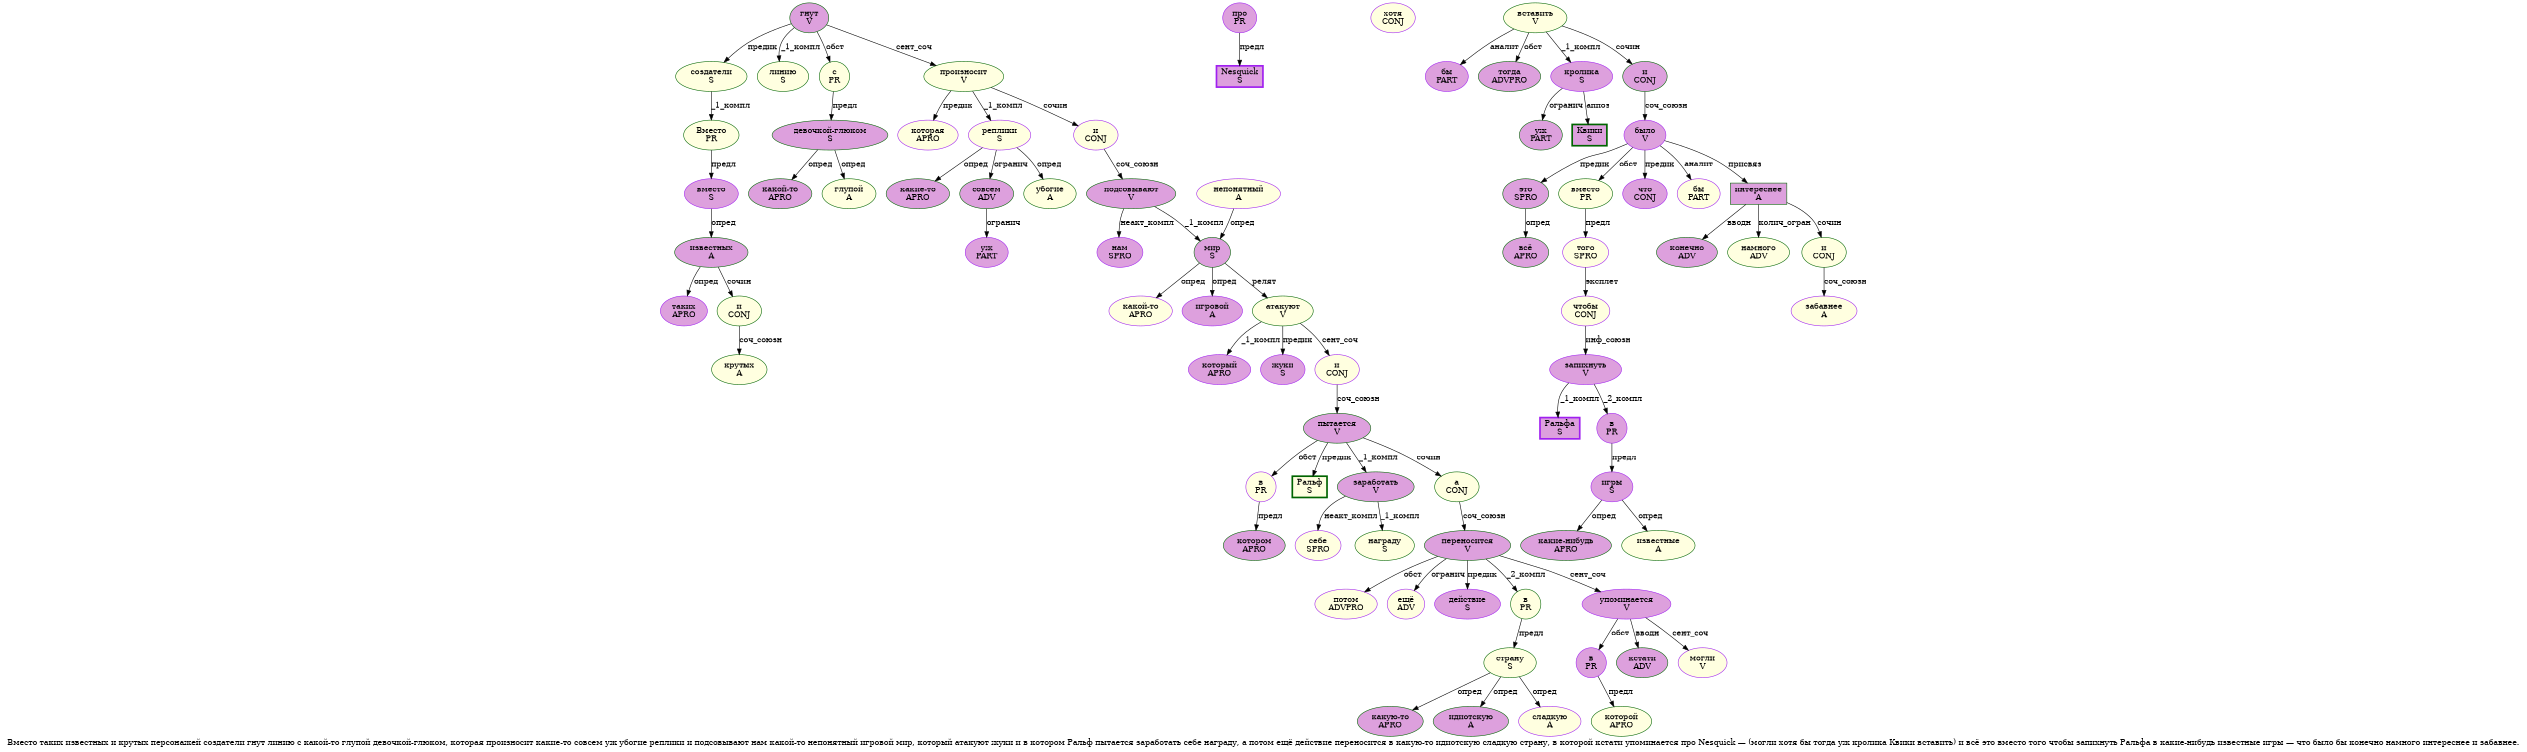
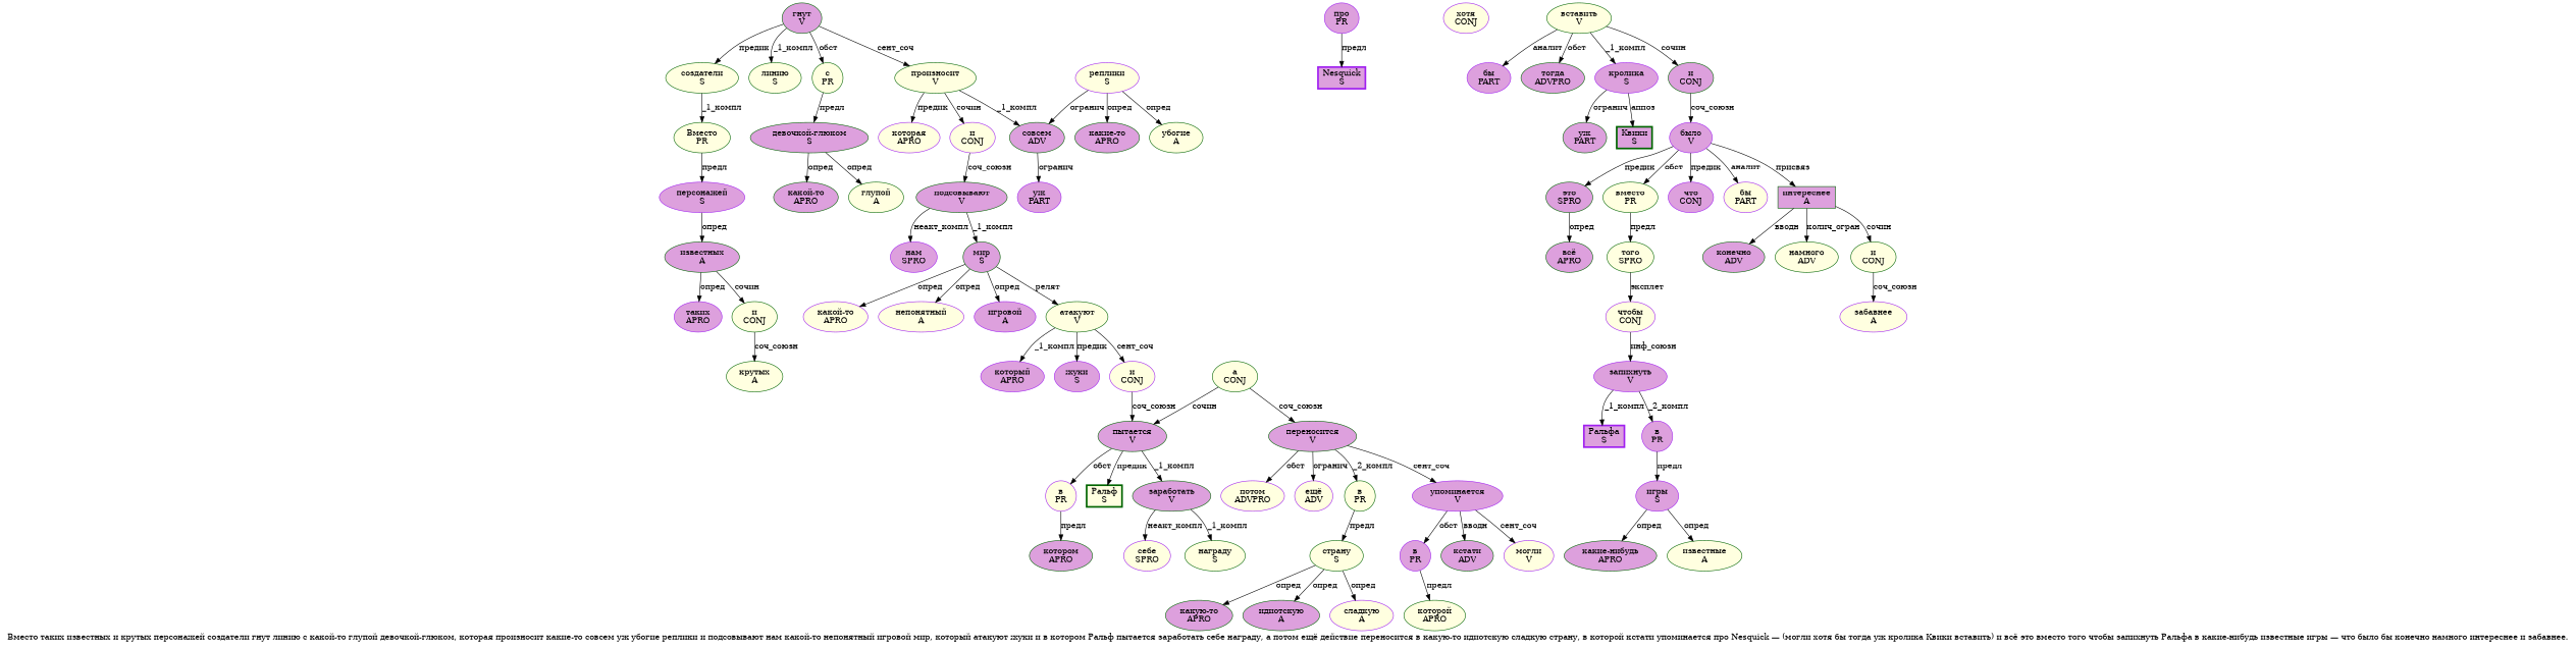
  digraph {
    label="Вместо таких известных и крутых персонажей создатели гнут линию с какой-то глупой девочкой-глюком, которая произносит какие-то совсем уж убогие реплики и подсовывают нам какой-то непонятный игровой мир, который атакуют жуки и в котором Ральф пытается заработать себе награду, а потом ещё действие переносится в какую-то идиотскую сладкую страну, в которой кстати упоминается про Nesquick — (могли хотя бы тогда уж кролика Квики вставить) и всё это вместо того чтобы запихнуть Ральфа в какие-нибудь известные игры — что было бы конечно намного интереснее и забавнее."
    node [color=darkgreen fillcolor=plum penwidth=1 shape=ellipse style=filled]
    n1 [fillcolor=lightyellow label="Вместо\nPR"]
-   n2 [color=purple label="вместо\nS"]
+   n2 [color=purple label="персонажей\nS"]
    n3 [label="известных\nA"]
    n4 [color=purple label="таких\nAPRO"]
    n5 [fillcolor=lightyellow label="и\nCONJ"]
    n6 [fillcolor=lightyellow label="крутых\nA"]
    n7 [fillcolor=lightyellow label="создатели\nS"]
    n8 [label="гнут\nV"]
    n9 [fillcolor=lightyellow label="линию\nS"]
    n10 [fillcolor=lightyellow label="с\nPR"]
    n11 [fillcolor=lightyellow label="произносит\nV"]
    n12 [label="девочкой-глюком\nS"]
    n13 [color=purple fillcolor=lightyellow label="которая\nAPRO"]
    n14 [color=purple fillcolor=lightyellow label="реплики\nS"]
    n15 [color=purple fillcolor=lightyellow label="и\nCONJ"]
    n16 [label="какой-то\nAPRO"]
    n17 [fillcolor=lightyellow label="глупой\nA"]
    n18 [label="какие-то\nAPRO"]
    n19 [label="совсем\nADV"]
    n20 [fillcolor=lightyellow label="убогие\nA"]
    n21 [label="подсовывают\nV"]
    n22 [color=purple label="уж\nPART"]
    n23 [color=purple label="нам\nSPRO"]
    n24 [label="мир\nS"]
    n25 [color=purple fillcolor=lightyellow label="какой-то\nAPRO"]
    n26 [color=purple fillcolor=lightyellow label="непонятный\nA"]
    n27 [color=purple label="игровой\nA"]
    n28 [fillcolor=lightyellow label="атакуют\nV"]
    n29 [color=purple label="который\nAPRO"]
    n30 [color=purple label="жуки\nS"]
    n31 [color=purple fillcolor=lightyellow label="и\nCONJ"]
    n32 [label="пытается\nV"]
    n33 [color=purple fillcolor=lightyellow label="в\nPR"]
    n34 [fillcolor=lightyellow label="Ральф\nS" penwidth=3 shape=box]
    n35 [label="заработать\nV"]
    n36 [fillcolor=lightyellow label="а\nCONJ"]
    n37 [label="котором\nAPRO"]
    n38 [color=purple fillcolor=lightyellow label="себе\nSPRO"]
    n39 [fillcolor=lightyellow label="награду\nS"]
    n40 [label="переносится\nV"]
    n41 [color=purple fillcolor=lightyellow label="потом\nADVPRO"]
    n42 [color=purple fillcolor=lightyellow label="ещё\nADV"]
-   n43 [color=purple label="действие\nS"]
    n44 [fillcolor=lightyellow label="в\nPR"]
    n45 [color=purple label="упоминается\nV"]
    n46 [fillcolor=lightyellow label="страну\nS"]
    n47 [color=purple label="в\nPR"]
    n48 [label="кстати\nADV"]
    n49 [color=purple fillcolor=lightyellow label="могли\nV"]
    n50 [label="какую-то\nAPRO"]
    n51 [label="идиотскую\nA"]
    n52 [color=purple fillcolor=lightyellow label="сладкую\nA"]
    n53 [fillcolor=lightyellow label="которой\nAPRO"]
    n54 [color=purple label="про\nPR"]
    n55 [color=purple label="Nesquick\nS" penwidth=3 shape=box]
    n56 [color=purple fillcolor=lightyellow label="хотя\nCONJ"]
    n57 [color=purple label="бы\nPART"]
    n58 [label="тогда\nADVPRO"]
    n59 [label="уж\nPART"]
    n60 [color=purple label="кролика\nS"]
    n61 [label="Квики\nS" penwidth=3 shape=box]
    n62 [fillcolor=lightyellow label="вставить\nV"]
    n63 [label="и\nCONJ"]
    n64 [color=purple label="было\nV"]
    n65 [label="это\nSPRO"]
    n66 [fillcolor=lightyellow label="вместо\nPR"]
    n67 [color=purple label="что\nCONJ"]
    n68 [color=purple fillcolor=lightyellow label="бы\nPART"]
    n69 [label="интереснее\nA" shape=box]
    n70 [label="всё\nAPRO"]
-   n71 [color=purple fillcolor=lightyellow label="того\nSPRO"]
+   n71 [fillcolor=lightyellow label="того\nSPRO"]
    n72 [color=purple fillcolor=lightyellow label="чтобы\nCONJ"]
    n73 [color=purple label="запихнуть\nV"]
    n74 [color=purple label="Ральфа\nS" penwidth=3 shape=box]
    n75 [color=purple label="в\nPR"]
    n76 [color=purple label="игры\nS"]
    n77 [label="какие-нибудь\nAPRO"]
    n78 [fillcolor=lightyellow label="известные\nA"]
    n79 [label="конечно\nADV"]
    n80 [fillcolor=lightyellow label="намного\nADV"]
    n81 [fillcolor=lightyellow label="и\nCONJ"]
    n82 [color=purple fillcolor=lightyellow label="забавнее\nA"]
    n1 -> n2 [label="предл"]
    n2 -> n3 [label="опред"]
    n3 -> n4 [label="опред"]
    n3 -> n5 [label="сочин"]
    n5 -> n6 [label="соч_союзн"]
    n7 -> n1 [label="_1_компл"]
    n8 -> n7 [label="предик"]
    n8 -> n9 [label="_1_компл"]
    n8 -> n10 [label="обст"]
    n8 -> n11 [label="сент_соч"]
    n10 -> n12 [label="предл"]
    n11 -> n13 [label="предик"]
-   n11 -> n14 [label="_1_компл"]
+   n11 -> n19 [label="_1_компл"]
    n11 -> n15 [label="сочин"]
    n12 -> n16 [label="опред"]
    n12 -> n17 [label="опред"]
    n14 -> n18 [label="опред"]
    n14 -> n19 [label="огранич"]
    n14 -> n20 [label="опред"]
    n15 -> n21 [label="соч_союзн"]
    n19 -> n22 [label="огранич"]
    n21 -> n23 [label="неакт_компл"]
    n21 -> n24 [label="_1_компл"]
    n24 -> n25 [label="опред"]
-   n26 -> n24 [label="опред"]
+   n24 -> n26 [label="опред"]
    n24 -> n27 [label="опред"]
    n24 -> n28 [label="релят"]
    n28 -> n29 [label="_1_компл"]
    n28 -> n30 [label="предик"]
    n28 -> n31 [label="сент_соч"]
    n31 -> n32 [label="соч_союзн"]
    n32 -> n33 [label="обст"]
    n32 -> n34 [label="предик"]
    n32 -> n35 [label="_1_компл"]
-   n32 -> n36 [label="сочин"]
+   n36 -> n32 [label="сочин"]
    n33 -> n37 [label="предл"]
    n35 -> n38 [label="неакт_компл"]
    n35 -> n39 [label="_1_компл"]
    n36 -> n40 [label="соч_союзн"]
    n40 -> n41 [label="обст"]
    n40 -> n42 [label="огранич"]
-   n40 -> n43 [label="предик"]
    n40 -> n44 [label="_2_компл"]
    n40 -> n45 [label="сент_соч"]
    n44 -> n46 [label="предл"]
    n45 -> n47 [label="обст"]
    n45 -> n48 [label="вводн"]
    n45 -> n49 [label="сент_соч"]
    n46 -> n50 [label="опред"]
    n46 -> n51 [label="опред"]
    n46 -> n52 [label="опред"]
    n47 -> n53 [label="предл"]
    n54 -> n55 [label="предл"]
    n60 -> n59 [label="огранич"]
    n60 -> n61 [label="аппоз"]
    n62 -> n57 [label="аналит"]
    n62 -> n58 [label="обст"]
    n62 -> n60 [label="_1_компл"]
    n62 -> n63 [label="сочин"]
    n63 -> n64 [label="соч_союзн"]
    n64 -> n65 [label="предик"]
    n64 -> n66 [label="обст"]
    n64 -> n67 [label="предик"]
    n64 -> n68 [label="аналит"]
    n64 -> n69 [label="присвяз"]
    n65 -> n70 [label="опред"]
    n66 -> n71 [label="предл"]
    n69 -> n79 [label="вводн"]
    n69 -> n80 [label="колич_огран"]
    n69 -> n81 [label="сочин"]
    n71 -> n72 [label="эксплет"]
    n72 -> n73 [label="инф_союзн"]
    n73 -> n74 [label="_1_компл"]
    n73 -> n75 [label="_2_компл"]
    n75 -> n76 [label="предл"]
    n76 -> n77 [label="опред"]
    n76 -> n78 [label="опред"]
    n81 -> n82 [label="соч_союзн"]
  }
